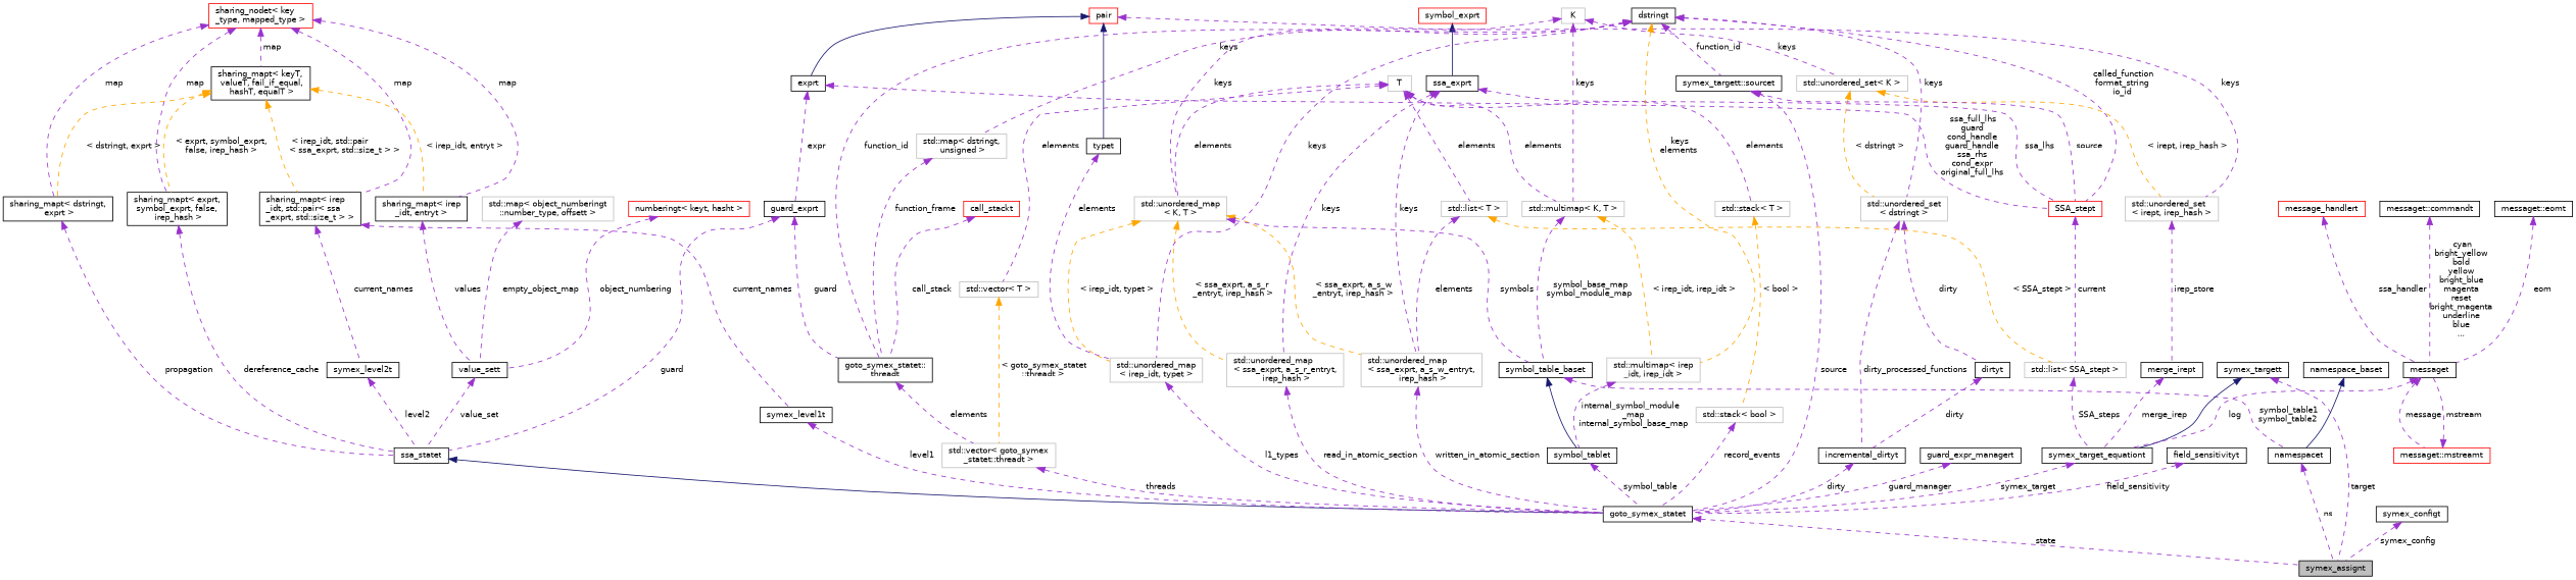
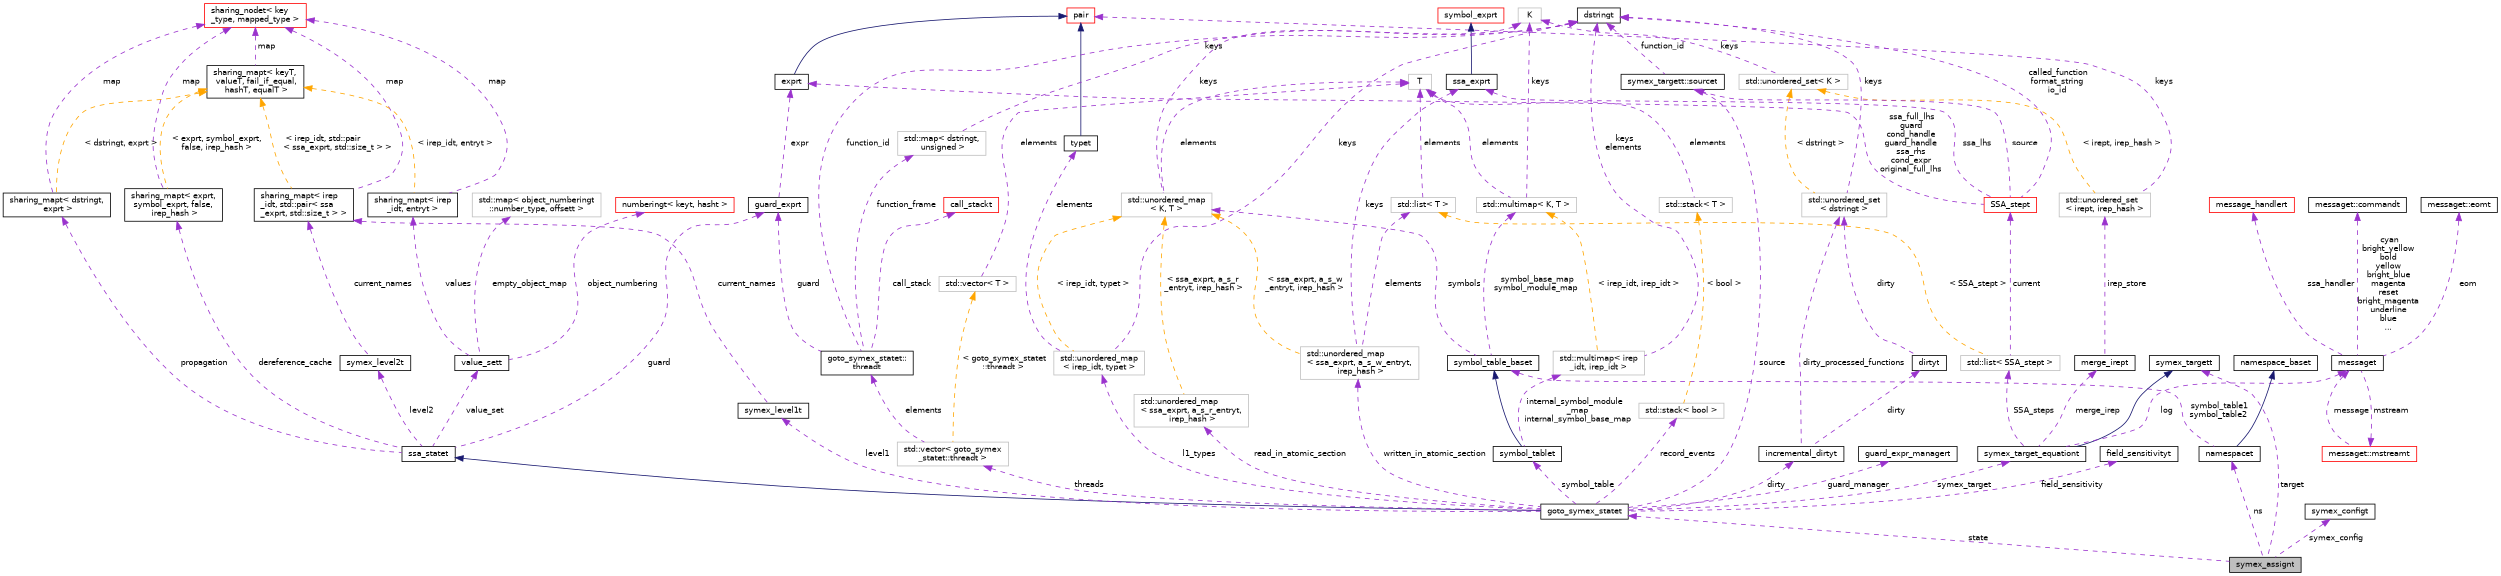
  digraph {
    fontname="DejaVu Sans"
    rankdir=TB
    node [color=black fontname="DejaVu Sans" fontsize=10 shape=record]
    edge [color=darkorchid3 dir=back fontname="DejaVu Sans" fontsize=10 labelfontname=Helvetica labelfontsize=10 style=dashed]
    n1 [fillcolor=grey75 fontcolor=black height=0.2 label=symex_assignt style=filled width=0.4]
    n2 [height=0.2 label=goto_symex_statet width=0.4]
    n3 [height=0.2 label=ssa_statet width=0.4]
    n4 [height=0.2 label="sharing_mapt\< dstringt,\l exprt \>" width=0.4]
    n5 [color=red height=0.2 label="sharing_nodet\< key\l_type, mapped_type \>" width=0.4]
    n6 [height=0.2 label="sharing_mapt\< keyT,\l valueT, fail_if_equal,\l hashT, equalT \>" width=0.4]
    n7 [height=0.2 label="sharing_mapt\< irep\l_idt, std::pair\< ssa\l_exprt, std::size_t \> \>" width=0.4]
    n8 [height=0.2 label="sharing_mapt\< exprt,\l symbol_exprt, false,\l irep_hash \>" width=0.4]
    n9 [height=0.2 label="sharing_mapt\< irep\l_idt, entryt \>" width=0.4]
    n10 [height=0.2 label=symex_level2t width=0.4]
    n11 [height=0.2 label=symex_level1t width=0.4]
    n12 [height=0.2 label=value_sett width=0.4]
    n13 [height=0.2 label=guard_exprt width=0.4]
    n14 [height=0.2 label="goto_symex_statet::\lthreadt" width=0.4]
    n15 [color=grey75 height=0.2 label="std::vector\< goto_symex\l_statet::threadt \>" width=0.4]
    n16 [height=0.2 label=exprt width=0.4]
    n17 [color=red height=0.2 label=SSA_stept width=0.4]
    n18 [color=grey75 height=0.2 label="std::list\< SSA_stept \>" width=0.4]
    n19 [color=red height=0.2 label=pair width=0.4]
    n20 [color=grey75 height=0.2 label="std::unordered_set\l\< irept, irep_hash \>" width=0.4]
    n21 [height=0.2 label=typet width=0.4]
    n22 [height=0.2 label=merge_irept width=0.4]
    n23 [color=grey75 height=0.2 label="std::unordered_map\l\< irep_idt, typet \>" width=0.4]
    n24 [color=grey75 height=0.2 label="std::map\< object_numberingt\l::number_type, offsett \>" width=0.4]
    n25 [color=red height=0.2 label="numberingt\< keyt, hasht \>" width=0.4]
    n26 [color=grey75 height=0.2 label="std::unordered_map\l\< ssa_exprt, a_s_r_entryt,\l irep_hash \>" width=0.4]
    n27 [height=0.2 label=ssa_exprt width=0.4]
    n28 [color=grey75 height=0.2 label="std::unordered_map\l\< ssa_exprt, a_s_w_entryt,\l irep_hash \>" width=0.4]
    n29 [color=red height=0.2 label=symbol_exprt width=0.4]
    n30 [color=grey75 height=0.2 label="std::unordered_map\l\< K, T \>" width=0.4]
    n31 [height=0.2 label=symbol_table_baset width=0.4]
    n32 [height=0.2 label=symbol_tablet width=0.4]
    n33 [height=0.2 label=namespacet width=0.4]
    n34 [color=grey75 height=0.2 label=K width=0.4]
    n35 [color=grey75 height=0.2 label="std::multimap\< K, T \>" width=0.4]
    n36 [color=grey75 height=0.2 label="std::unordered_set\< K \>" width=0.4]
    n37 [color=grey75 height=0.2 label="std::multimap\< irep\l_idt, irep_idt \>" width=0.4]
    n38 [color=grey75 height=0.2 label="std::unordered_set\l\< dstringt \>" width=0.4]
    n39 [color=grey75 height=0.2 label=T width=0.4]
    n40 [color=grey75 height=0.2 label="std::stack\< T \>" width=0.4]
    n41 [color=grey75 height=0.2 label="std::list\< T \>" width=0.4]
    n42 [color=grey75 height=0.2 label="std::vector\< T \>" width=0.4]
    n43 [color=grey75 height=0.2 label="std::stack\< bool \>" width=0.4]
    n44 [height=0.2 label=dstringt width=0.4]
    n45 [height=0.2 label="symex_targett::sourcet" width=0.4]
    n46 [color=grey75 height=0.2 label="std::map\< dstringt,\l unsigned \>" width=0.4]
    n47 [height=0.2 label=incremental_dirtyt width=0.4]
    n48 [height=0.2 label=dirtyt width=0.4]
    n49 [height=0.2 label=guard_expr_managert width=0.4]
    n50 [height=0.2 label=symex_target_equationt width=0.4]
    n51 [height=0.2 label=symex_targett width=0.4]
    n52 [height=0.2 label=messaget width=0.4]
    n53 [color=red height=0.2 label="messaget::mstreamt" width=0.4]
    n54 [color=red height=0.2 label=message_handlert width=0.4]
    n55 [height=0.2 label="messaget::commandt" width=0.4]
    n56 [height=0.2 label="messaget::eomt" width=0.4]
    n57 [height=0.2 label=field_sensitivityt width=0.4]
    n58 [color=red height=0.2 label=call_stackt width=0.4]
    n59 [height=0.2 label=namespace_baset width=0.4]
    n60 [height=0.2 label=symex_configt width=0.4]
    n2 -> n1 [label=" state"]
    n3 -> n2 [color=midnightblue style=solid]
    n4 -> n3 [label=" propagation"]
    n5 -> n4 [label=" map"]
    n5 -> n6 [label=" map"]
    n5 -> n7 [label=" map"]
    n5 -> n8 [label=" map"]
    n5 -> n9 [label=" map"]
    n6 -> n4 [color=orange label=" \< dstringt, exprt \>"]
    n6 -> n7 [color=orange label=" \< irep_idt, std::pair\l\< ssa_exprt, std::size_t \> \>"]
    n6 -> n8 [color=orange label=" \< exprt, symbol_exprt,\l false, irep_hash \>"]
    n6 -> n9 [color=orange label=" \< irep_idt, entryt \>"]
    n7 -> n10 [label=" current_names"]
    n7 -> n11 [label=" current_names"]
    n8 -> n3 [label=" dereference_cache"]
    n9 -> n12 [label=" values"]
    n10 -> n3 [label=" level2"]
    n11 -> n2 [label=" level1"]
    n12 -> n3 [label=" value_set"]
    n13 -> n3 [label=" guard"]
    n13 -> n14 [label=" guard"]
    n14 -> n15 [label=" elements"]
    n15 -> n2 [label=" threads"]
    n16 -> n13 [label=" expr"]
    n16 -> n17 [label=" ssa_full_lhs\nguard\ncond_handle\nguard_handle\nssa_rhs\ncond_expr\noriginal_full_lhs"]
    n17 -> n18 [label=" current"]
    n18 -> n50 [label=" SSA_steps"]
    n19 -> n16 [color=midnightblue style=solid]
    n19 -> n20 [label=" keys"]
    n19 -> n21 [color=midnightblue style=solid]
    n20 -> n22 [label=" irep_store"]
    n21 -> n23 [label=" elements"]
    n22 -> n50 [label=" merge_irep"]
    n23 -> n2 [label=" l1_types"]
    n24 -> n12 [label=" empty_object_map"]
    n25 -> n12 [label=" object_numbering"]
    n26 -> n2 [label=" read_in_atomic_section"]
    n27 -> n17 [label=" ssa_lhs"]
-   n27 -> n26 [label=" keys"]
    n27 -> n28 [label=" keys"]
    n28 -> n2 [label=" written_in_atomic_section"]
    n29 -> n27 [color=midnightblue style=solid]
    n30 -> n23 [color=orange label=" \< irep_idt, typet \>"]
    n30 -> n26 [color=orange label=" \< ssa_exprt, a_s_r\l_entryt, irep_hash \>"]
    n30 -> n28 [color=orange label=" \< ssa_exprt, a_s_w\l_entryt, irep_hash \>"]
    n30 -> n31 [label=" symbols"]
    n31 -> n32 [color=midnightblue style=solid]
    n31 -> n33 [label=" symbol_table1\nsymbol_table2"]
    n32 -> n2 [label=" symbol_table"]
    n33 -> n1 [label=" ns"]
    n34 -> n30 [label=" keys"]
    n34 -> n35 [label=" keys"]
    n34 -> n36 [label=" keys"]
    n35 -> n31 [label=" symbol_base_map\nsymbol_module_map"]
    n35 -> n37 [color=orange label=" \< irep_idt, irep_idt \>"]
    n36 -> n20 [color=orange label=" \< irept, irep_hash \>"]
    n36 -> n38 [color=orange label=" \< dstringt \>"]
    n37 -> n32 [label=" internal_symbol_module\l_map\ninternal_symbol_base_map"]
    n38 -> n47 [label=" dirty_processed_functions"]
    n38 -> n48 [label=" dirty"]
    n39 -> n30 [label=" elements"]
    n39 -> n35 [label=" elements"]
    n39 -> n40 [label=" elements"]
    n39 -> n41 [label=" elements"]
    n39 -> n42 [label=" elements"]
    n40 -> n43 [color=orange label=" \< bool \>"]
    n41 -> n18 [color=orange label=" \< SSA_stept \>"]
    n41 -> n28 [label=" elements"]
    n42 -> n15 [color=orange label=" \< goto_symex_statet\l::threadt \>"]
    n43 -> n2 [label=" record_events"]
    n44 -> n14 [label=" function_id"]
    n44 -> n17 [label=" called_function\nformat_string\nio_id"]
    n44 -> n23 [label=" keys"]
-   n44 -> n37 [color=orange label=" keys\nelements"]
+   n44 -> n37 [label=" keys\nelements"]
    n44 -> n38 [label=" keys"]
    n44 -> n45 [label=" function_id"]
    n44 -> n46 [label=" keys"]
    n45 -> n2 [label=" source"]
    n45 -> n17 [label=" source"]
    n46 -> n14 [label=" function_frame"]
    n47 -> n2 [label=" dirty"]
    n48 -> n47 [label=" dirty"]
    n49 -> n2 [label=" guard_manager"]
    n50 -> n2 [label=" symex_target"]
    n51 -> n1 [label=" target"]
    n51 -> n50 [color=midnightblue style=solid]
    n52 -> n50 [label=" log"]
    n52 -> n53 [label=" message"]
    n53 -> n52 [label=" mstream"]
    n54 -> n52 [label=" ssa_handler"]
    n55 -> n52 [label=" cyan\nbright_yellow\nbold\nyellow\nbright_blue\nmagenta\nreset\nbright_magenta\nunderline\nblue\n..."]
    n56 -> n52 [label=" eom"]
    n57 -> n2 [label=" field_sensitivity"]
    n58 -> n14 [label=" call_stack"]
    n59 -> n33 [color=midnightblue style=solid]
    n60 -> n1 [label=" symex_config"]
  }
